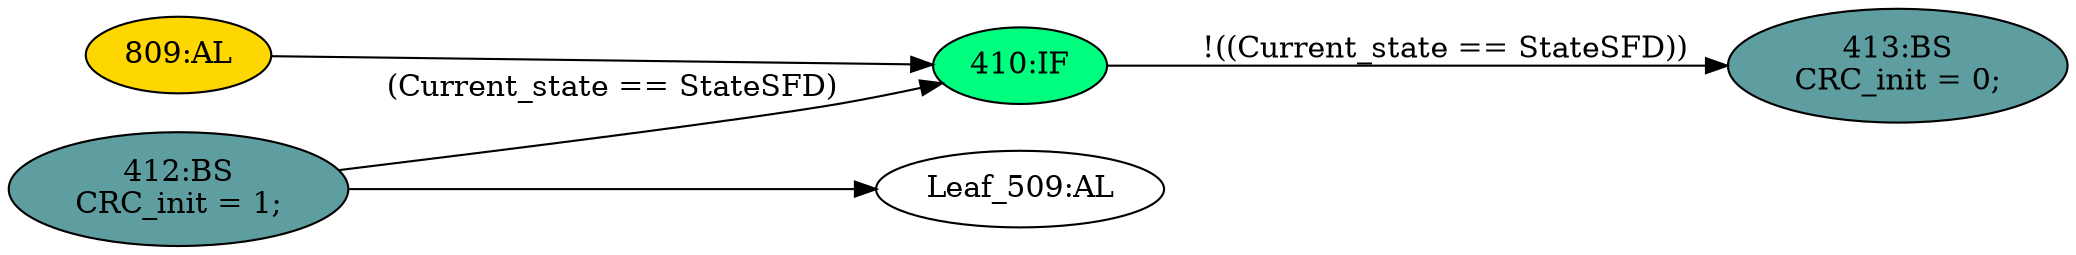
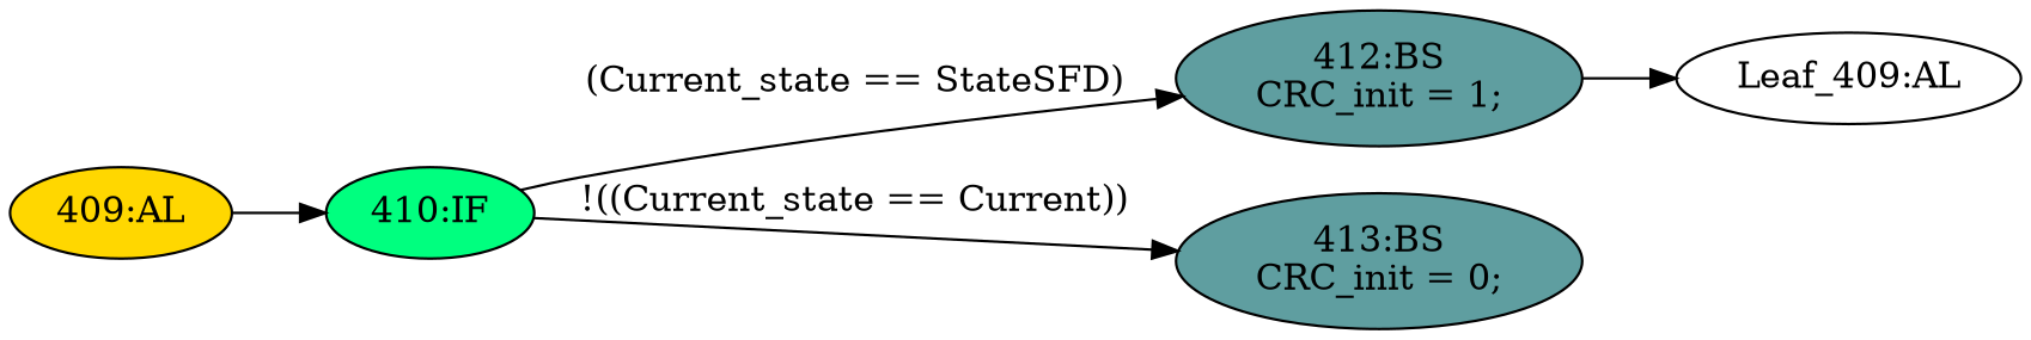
  strict digraph {
    rankdir=LR
    node [fillcolor=cadetblue statements="[]" style=filled typ=BlockingSubstitution]
    edge [cond="[]" lineno=None]
-   n1 [ast="<pyverilog.vparser.ast.Always object at 0x7f104a572710>" clk_sens=False fillcolor=gold label="809:AL" sens="['Current_state']" typ=Always use_var="['StateSFD', 'Current_state']"]
+   n1 [ast="<pyverilog.vparser.ast.Always object at 0x7f104a572710>" clk_sens=False fillcolor=gold label="409:AL" sens="['Current_state']" typ=Always use_var="['StateSFD', 'Current_state']"]
    n2 [ast="<pyverilog.vparser.ast.IfStatement object at 0x7f104a572850>" fillcolor=springgreen label="410:IF" typ=IfStatement]
    n3 [ast="<pyverilog.vparser.ast.BlockingSubstitution object at 0x7f104a572a10>" label="412:BS\nCRC_init = 1;" statements="[<pyverilog.vparser.ast.BlockingSubstitution object at 0x7f104a572a10>]"]
    n4 [ast="<pyverilog.vparser.ast.BlockingSubstitution object at 0x7f104a572890>" label="413:BS\nCRC_init = 0;" statements="[<pyverilog.vparser.ast.BlockingSubstitution object at 0x7f104a572890>]"]
-   n5 [def_var="['CRC_init']" label="Leaf_509:AL" fillcolor="" statements="" style="" typ=""]
+   n5 [def_var="['CRC_init']" label="Leaf_409:AL" fillcolor="" statements="" style="" typ=""]
    n1 -> n2
-   n3 -> n2 [cond="['Current_state', 'StateSFD']" label="(Current_state == StateSFD)" lineno=410]
-   n2 -> n4 [cond="['Current_state', 'StateSFD']" label="!((Current_state == StateSFD))" lineno=410]
+   n2 -> n3 [cond="['Current_state', 'StateSFD']" label="(Current_state == StateSFD)" lineno=410]
+   n2 -> n4 [cond="['Current_state', 'StateSFD']" label="!((Current_state == Current))" lineno=410]
    n3 -> n5
  }
